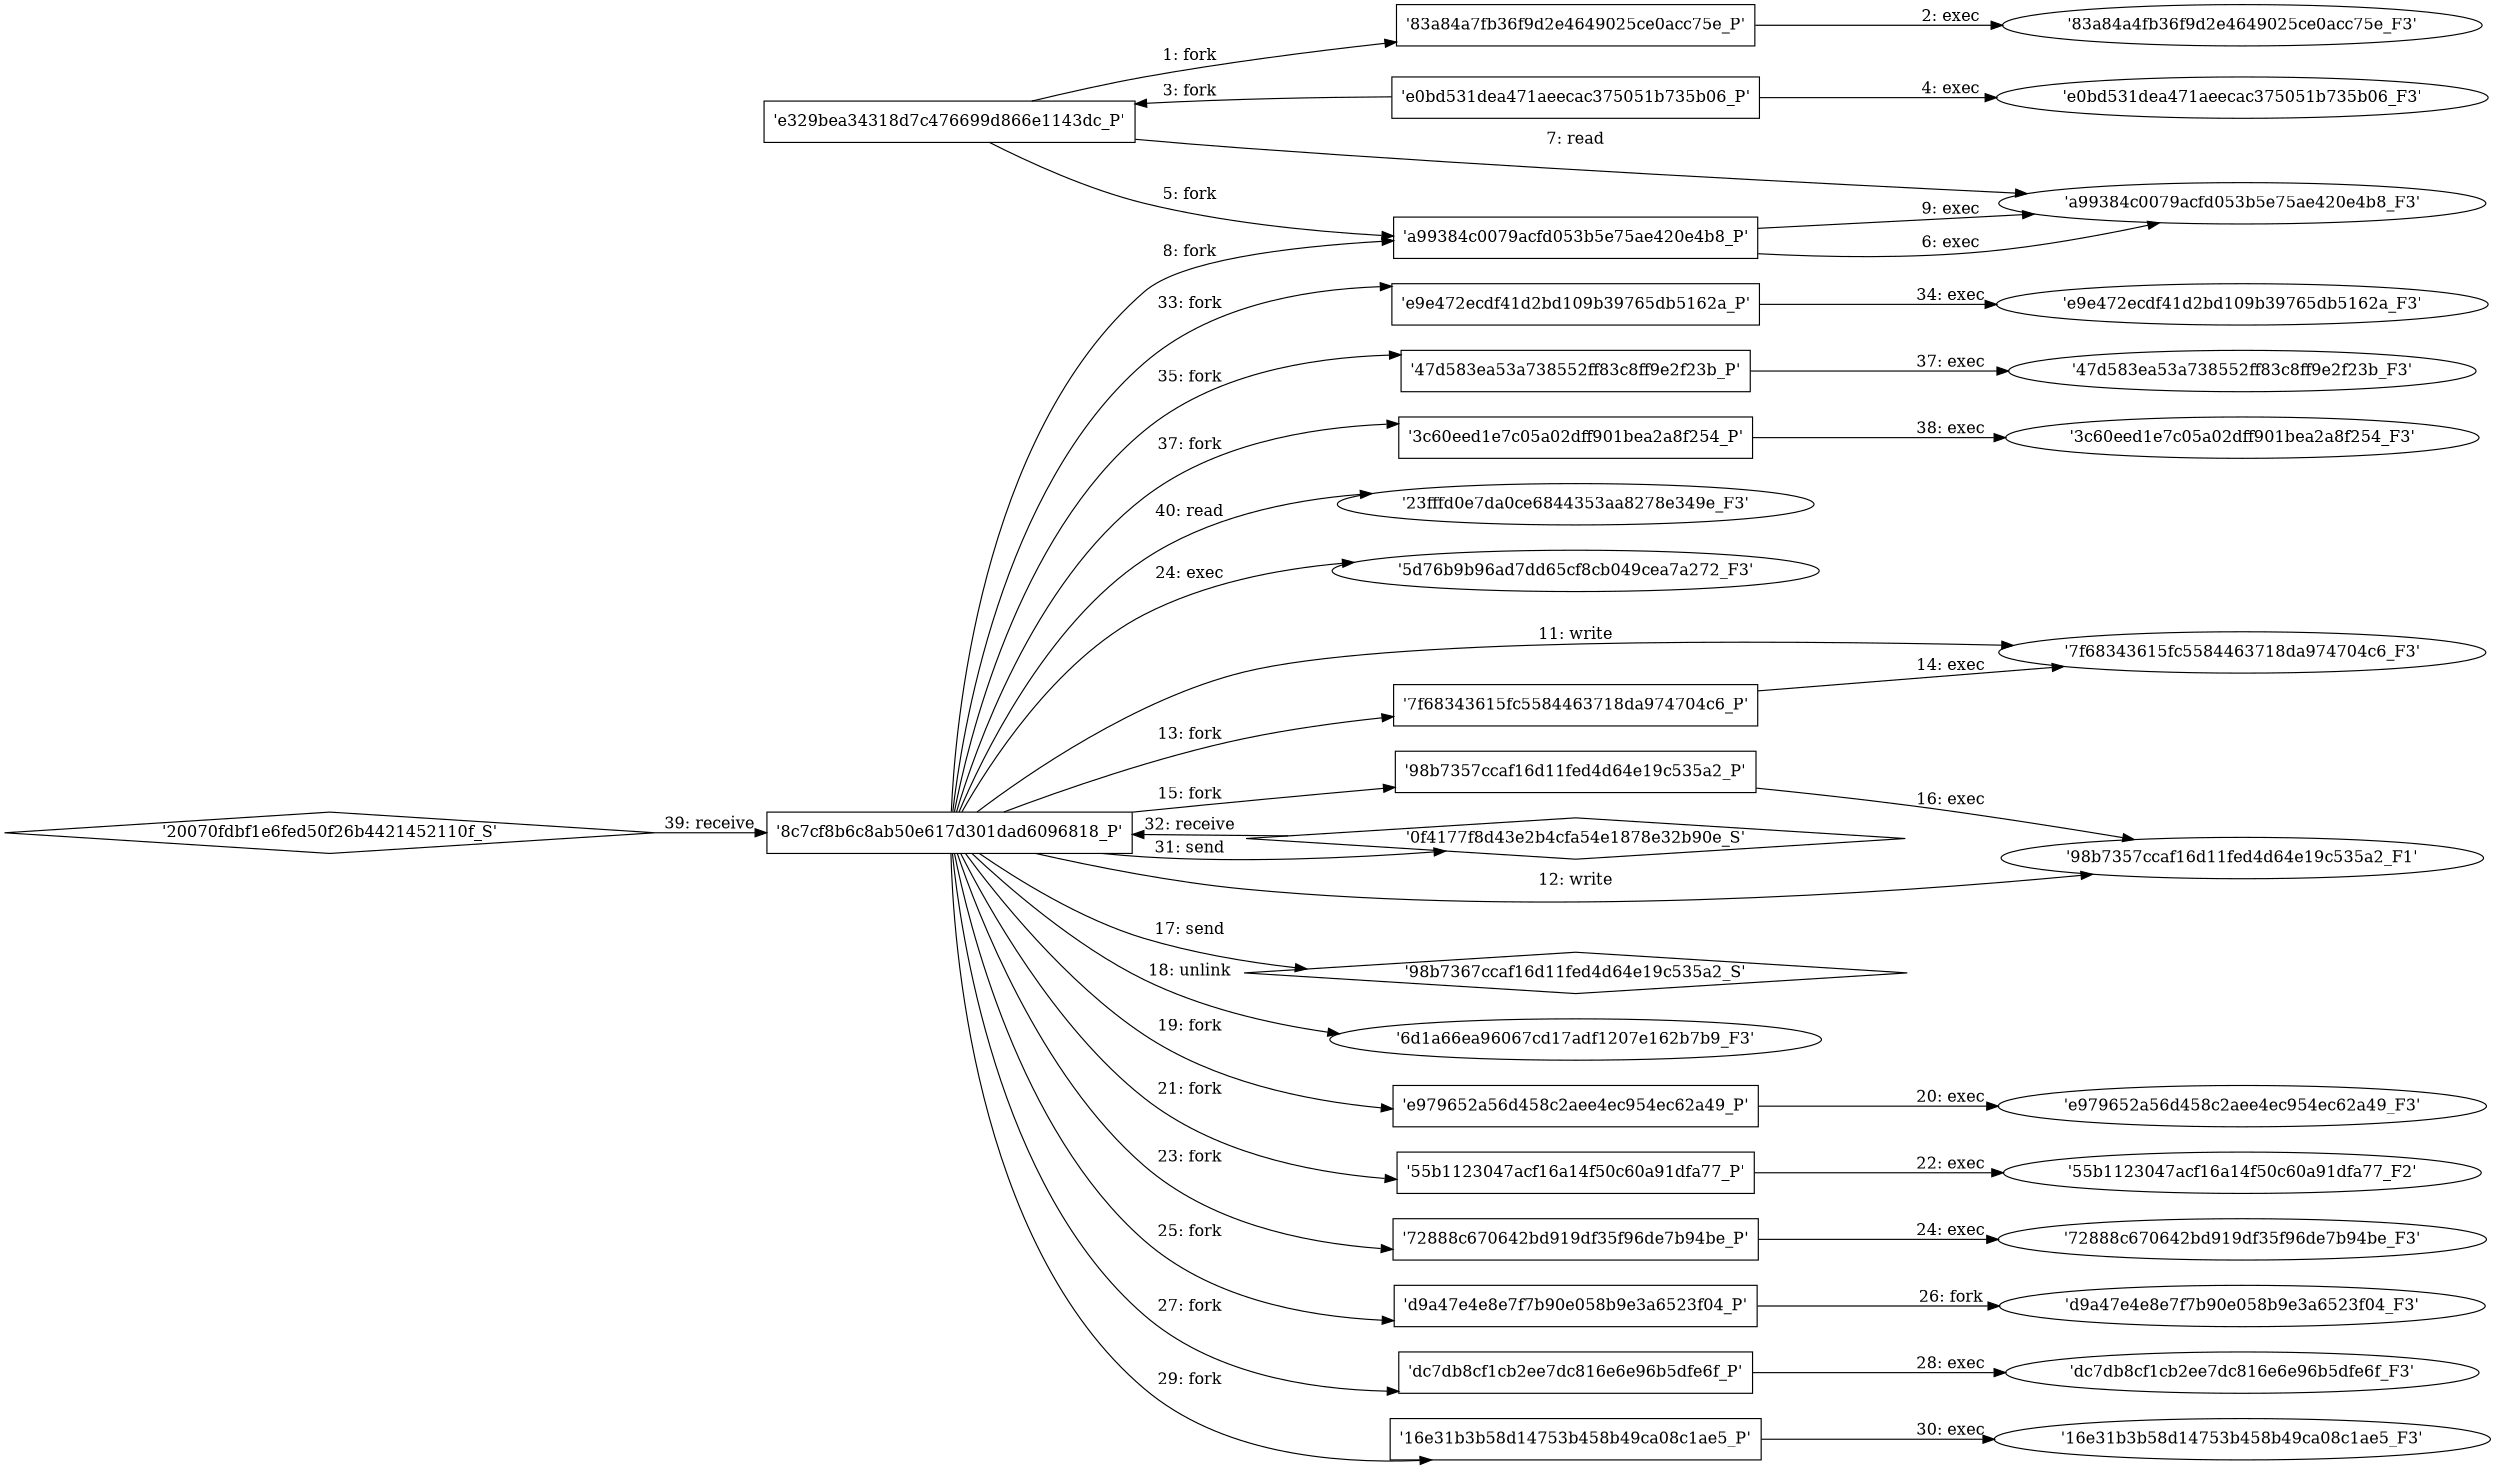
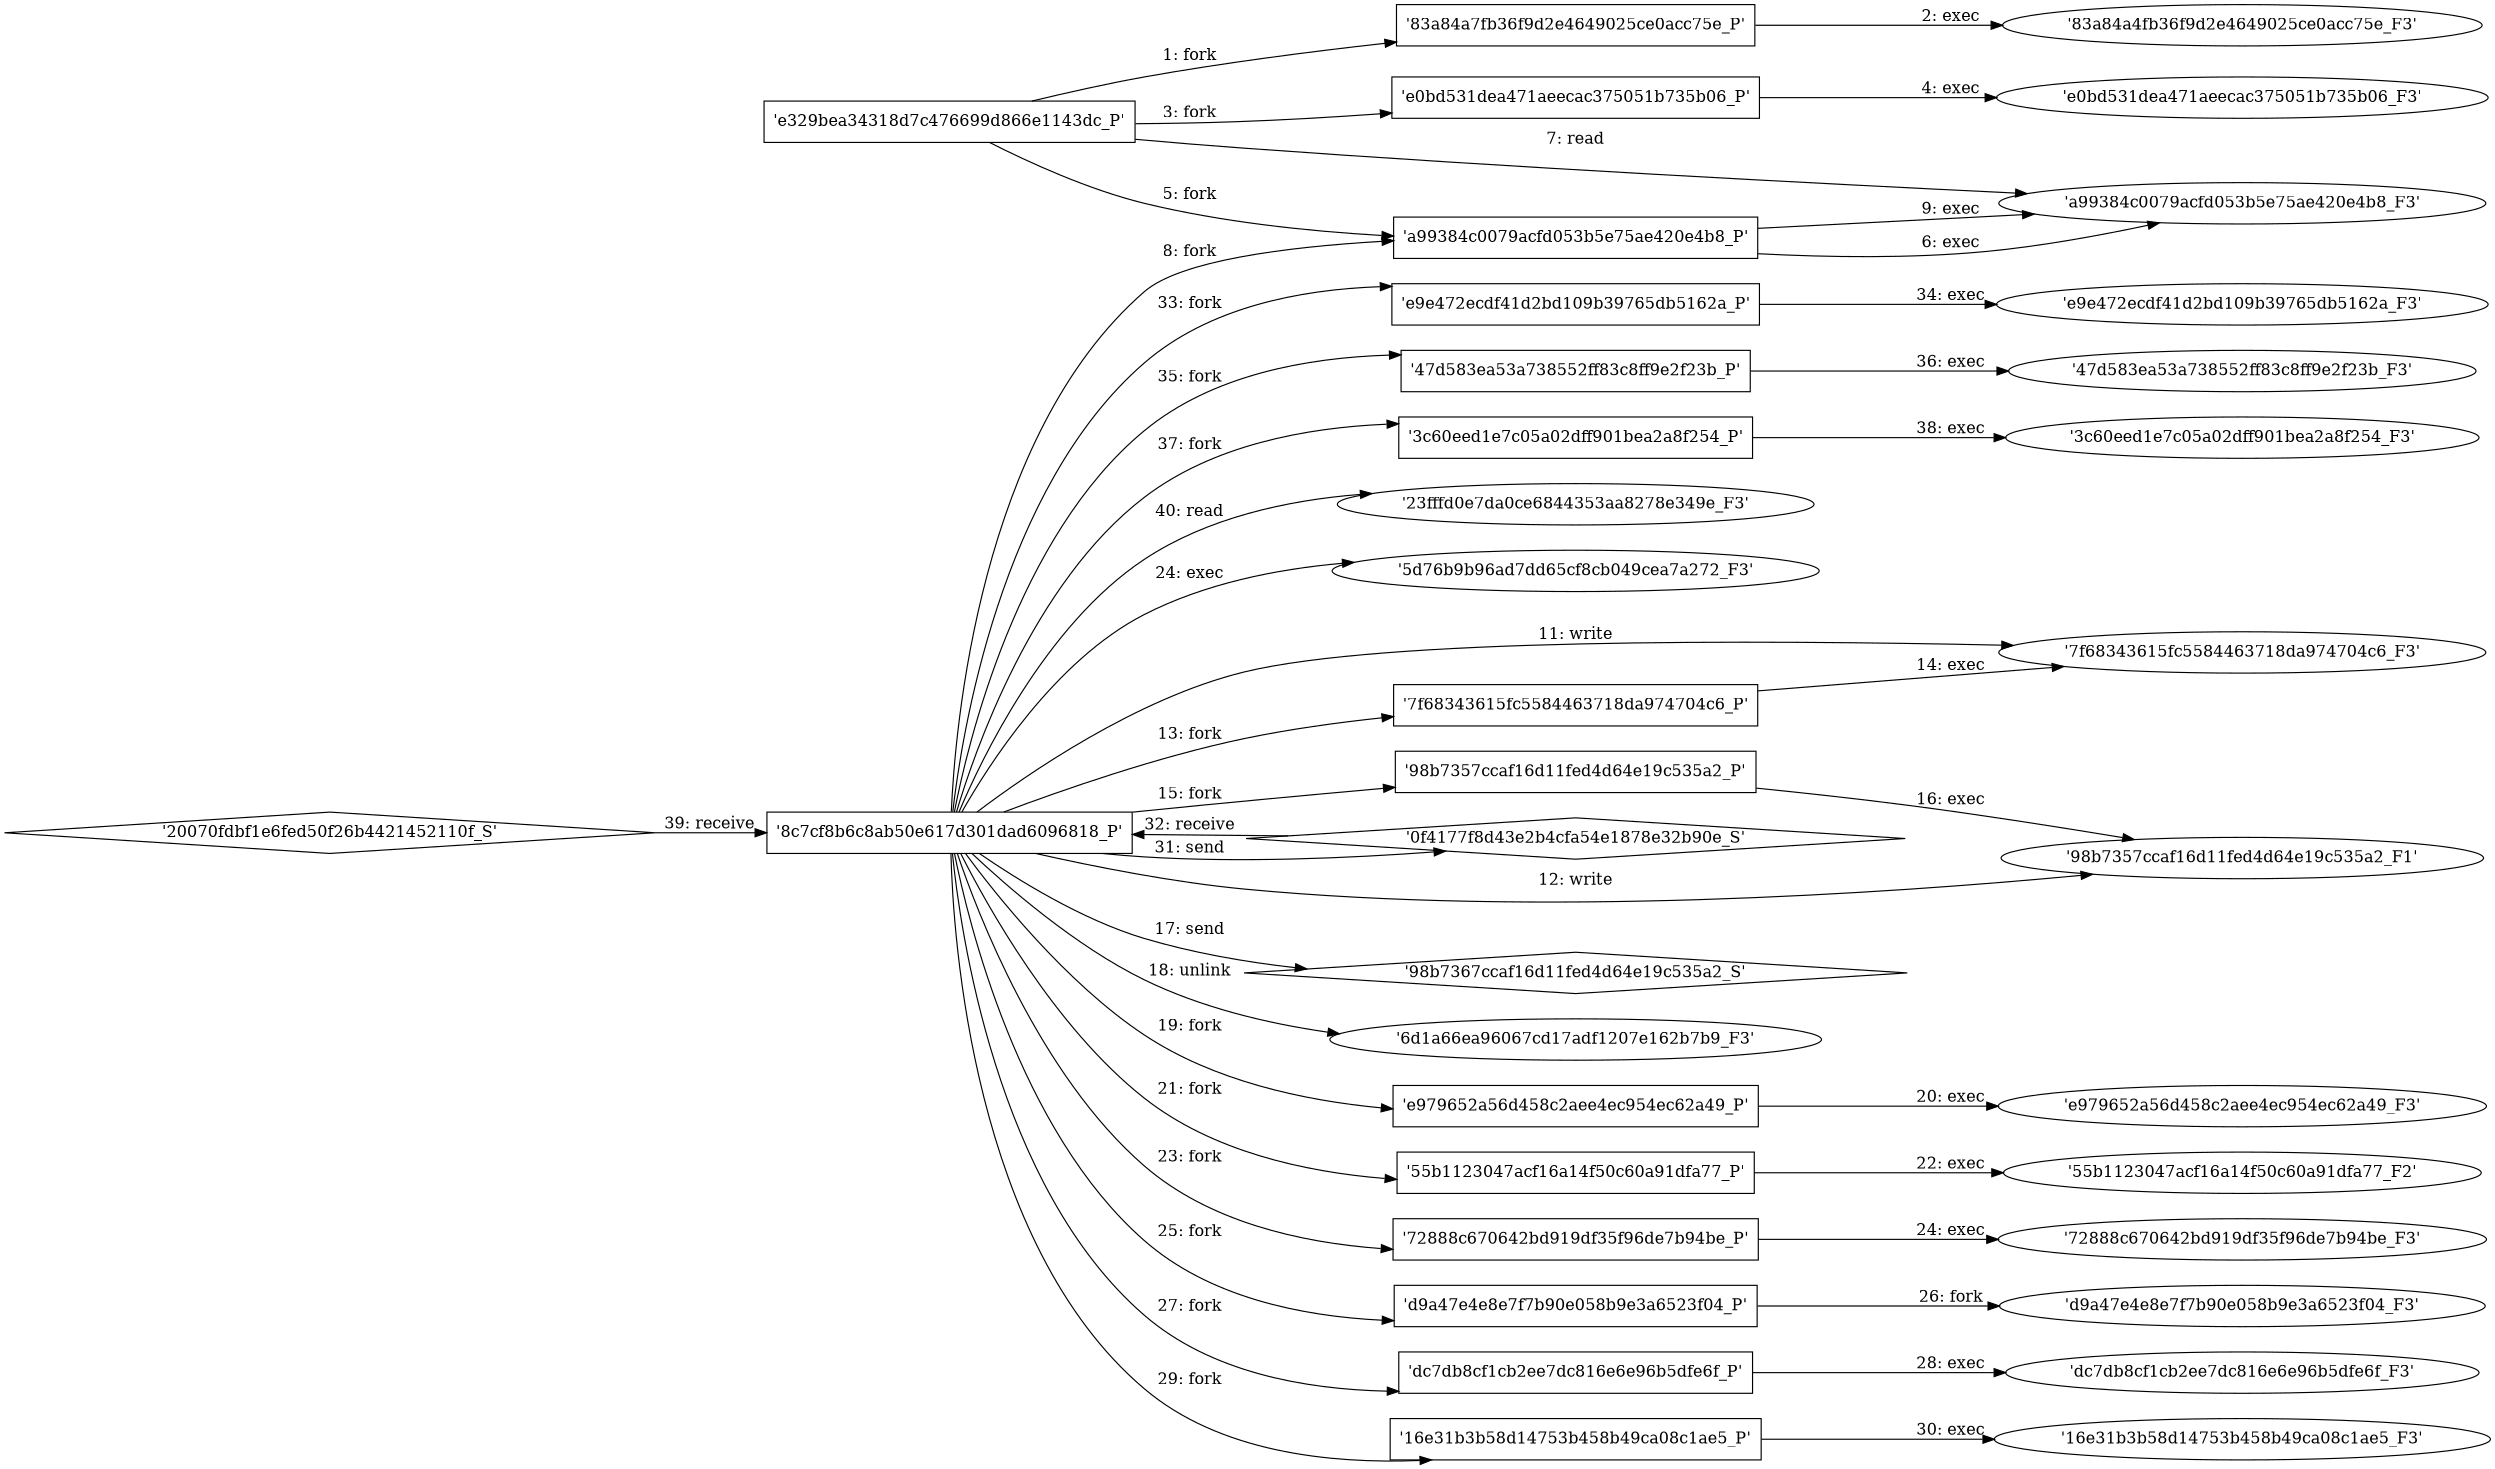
  digraph {
    engine=neato
    fixedsize=false
    fontsize=10
    nodesep=0.3
    rankdir=LR
    ranksep=0
    splines=true
    node [node_type=Process shape=ellipse]
    "'e329bea34318d7c476699d866e1143dc_P'" [shape=box]
    n2 [label="'83a84a7fb36f9d2e4649025ce0acc75e_P'" shape=box]
    "'e0bd531dea471aeecac375051b735b06_P'" [shape=box]
    "'a99384c0079acfd053b5e75ae420e4b8_P'" [shape=box]
    "'a99384c0079acfd053b5e75ae420e4b8_F3'" [node_type=File]
    "'83a84a4fb36f9d2e4649025ce0acc75e_F3'" [node_type=File]
    "'e0bd531dea471aeecac375051b735b06_F3'" [node_type=File]
    "'8c7cf8b6c8ab50e617d301dad6096818_P'" [shape=box]
    "'5d76b9b96ad7dd65cf8cb049cea7a272_F3'" [node_type=file]
    "'7f68343615fc5584463718da974704c6_F3'" [node_type=File]
    "'98b7357ccaf16d11fed4d64e19c535a2_F1'" [node_type=File]
    "'7f68343615fc5584463718da974704c6_P'" [shape=box]
    "'98b7357ccaf16d11fed4d64e19c535a2_P'" [shape=box]
    n14 [label="'98b7367ccaf16d11fed4d64e19c535a2_S'" node_type=Socket shape=diamond]
    "'6d1a66ea96067cd17adf1207e162b7b9_F3'" [node_type=file]
    "'e979652a56d458c2aee4ec954ec62a49_P'" [shape=box]
    "'55b1123047acf16a14f50c60a91dfa77_P'" [shape=box]
    "'72888c670642bd919df35f96de7b94be_P'" [shape=box]
    "'d9a47e4e8e7f7b90e058b9e3a6523f04_P'" [shape=box]
    "'dc7db8cf1cb2ee7dc816e6e96b5dfe6f_P'" [shape=box]
    "'16e31b3b58d14753b458b49ca08c1ae5_P'" [shape=box]
    "'0f4177f8d43e2b4cfa54e1878e32b90e_S'" [node_type=Socket shape=diamond]
    "'e9e472ecdf41d2bd109b39765db5162a_P'" [shape=box]
    "'47d583ea53a738552ff83c8ff9e2f23b_P'" [shape=box]
    "'3c60eed1e7c05a02dff901bea2a8f254_P'" [shape=box]
    "'23fffd0e7da0ce6844353aa8278e349e_F3'" [node_type=file]
    "'e979652a56d458c2aee4ec954ec62a49_F3'" [node_type=File]
    "'55b1123047acf16a14f50c60a91dfa77_F2'" [node_type=File]
    "'72888c670642bd919df35f96de7b94be_F3'" [node_type=File]
    "'d9a47e4e8e7f7b90e058b9e3a6523f04_F3'" [node_type=File]
    "'dc7db8cf1cb2ee7dc816e6e96b5dfe6f_F3'" [node_type=File]
    "'16e31b3b58d14753b458b49ca08c1ae5_F3'" [node_type=File]
    "'e9e472ecdf41d2bd109b39765db5162a_F3'" [node_type=File]
    "'47d583ea53a738552ff83c8ff9e2f23b_F3'" [node_type=File]
    "'3c60eed1e7c05a02dff901bea2a8f254_F3'" [node_type=File]
    "'20070fdbf1e6fed50f26b4421452110f_S'" [node_type=Socket shape=diamond]
    "'e329bea34318d7c476699d866e1143dc_P'" -> n2 [label="1: fork"]
-   "'e0bd531dea471aeecac375051b735b06_P'" -> "'e329bea34318d7c476699d866e1143dc_P'" [label="3: fork"]
+   "'e329bea34318d7c476699d866e1143dc_P'" -> "'e0bd531dea471aeecac375051b735b06_P'" [label="3: fork"]
    "'e329bea34318d7c476699d866e1143dc_P'" -> "'a99384c0079acfd053b5e75ae420e4b8_P'" [label="5: fork"]
    "'e329bea34318d7c476699d866e1143dc_P'" -> "'a99384c0079acfd053b5e75ae420e4b8_F3'" [label="7: read"]
    n2 -> "'83a84a4fb36f9d2e4649025ce0acc75e_F3'" [label="2: exec"]
    "'e0bd531dea471aeecac375051b735b06_P'" -> "'e0bd531dea471aeecac375051b735b06_F3'" [label="4: exec"]
    "'a99384c0079acfd053b5e75ae420e4b8_P'" -> "'a99384c0079acfd053b5e75ae420e4b8_F3'" [label="6: exec"]
    "'a99384c0079acfd053b5e75ae420e4b8_P'" -> "'a99384c0079acfd053b5e75ae420e4b8_F3'" [label="9: exec"]
    "'8c7cf8b6c8ab50e617d301dad6096818_P'" -> "'a99384c0079acfd053b5e75ae420e4b8_P'" [label="8: fork"]
    "'8c7cf8b6c8ab50e617d301dad6096818_P'" -> "'5d76b9b96ad7dd65cf8cb049cea7a272_F3'" [label="24: exec"]
    "'8c7cf8b6c8ab50e617d301dad6096818_P'" -> "'7f68343615fc5584463718da974704c6_F3'" [label="11: write"]
    "'8c7cf8b6c8ab50e617d301dad6096818_P'" -> "'98b7357ccaf16d11fed4d64e19c535a2_F1'" [label="12: write"]
    "'8c7cf8b6c8ab50e617d301dad6096818_P'" -> "'7f68343615fc5584463718da974704c6_P'" [label="13: fork"]
    "'8c7cf8b6c8ab50e617d301dad6096818_P'" -> "'98b7357ccaf16d11fed4d64e19c535a2_P'" [label="15: fork"]
    "'8c7cf8b6c8ab50e617d301dad6096818_P'" -> n14 [label="17: send"]
    "'8c7cf8b6c8ab50e617d301dad6096818_P'" -> "'6d1a66ea96067cd17adf1207e162b7b9_F3'" [label="18: unlink"]
    "'8c7cf8b6c8ab50e617d301dad6096818_P'" -> "'e979652a56d458c2aee4ec954ec62a49_P'" [label="19: fork"]
    "'8c7cf8b6c8ab50e617d301dad6096818_P'" -> "'55b1123047acf16a14f50c60a91dfa77_P'" [label="21: fork"]
    "'8c7cf8b6c8ab50e617d301dad6096818_P'" -> "'72888c670642bd919df35f96de7b94be_P'" [label="23: fork"]
    "'8c7cf8b6c8ab50e617d301dad6096818_P'" -> "'d9a47e4e8e7f7b90e058b9e3a6523f04_P'" [label="25: fork"]
    "'8c7cf8b6c8ab50e617d301dad6096818_P'" -> "'dc7db8cf1cb2ee7dc816e6e96b5dfe6f_P'" [label="27: fork"]
    "'8c7cf8b6c8ab50e617d301dad6096818_P'" -> "'16e31b3b58d14753b458b49ca08c1ae5_P'" [label="29: fork"]
    "'8c7cf8b6c8ab50e617d301dad6096818_P'" -> "'0f4177f8d43e2b4cfa54e1878e32b90e_S'" [label="31: send"]
    "'8c7cf8b6c8ab50e617d301dad6096818_P'" -> "'e9e472ecdf41d2bd109b39765db5162a_P'" [label="33: fork"]
    "'8c7cf8b6c8ab50e617d301dad6096818_P'" -> "'47d583ea53a738552ff83c8ff9e2f23b_P'" [label="35: fork"]
    "'8c7cf8b6c8ab50e617d301dad6096818_P'" -> "'3c60eed1e7c05a02dff901bea2a8f254_P'" [label="37: fork"]
    "'8c7cf8b6c8ab50e617d301dad6096818_P'" -> "'23fffd0e7da0ce6844353aa8278e349e_F3'" [label="40: read"]
    "'7f68343615fc5584463718da974704c6_P'" -> "'7f68343615fc5584463718da974704c6_F3'" [label="14: exec"]
    "'98b7357ccaf16d11fed4d64e19c535a2_P'" -> "'98b7357ccaf16d11fed4d64e19c535a2_F1'" [label="16: exec"]
    "'e979652a56d458c2aee4ec954ec62a49_P'" -> "'e979652a56d458c2aee4ec954ec62a49_F3'" [label="20: exec"]
    "'55b1123047acf16a14f50c60a91dfa77_P'" -> "'55b1123047acf16a14f50c60a91dfa77_F2'" [label="22: exec"]
    "'72888c670642bd919df35f96de7b94be_P'" -> "'72888c670642bd919df35f96de7b94be_F3'" [label="24: exec"]
    "'d9a47e4e8e7f7b90e058b9e3a6523f04_P'" -> "'d9a47e4e8e7f7b90e058b9e3a6523f04_F3'" [label="26: fork"]
    "'dc7db8cf1cb2ee7dc816e6e96b5dfe6f_P'" -> "'dc7db8cf1cb2ee7dc816e6e96b5dfe6f_F3'" [label="28: exec"]
    "'16e31b3b58d14753b458b49ca08c1ae5_P'" -> "'16e31b3b58d14753b458b49ca08c1ae5_F3'" [label="30: exec"]
    "'0f4177f8d43e2b4cfa54e1878e32b90e_S'" -> "'8c7cf8b6c8ab50e617d301dad6096818_P'" [label="32: receive"]
    "'e9e472ecdf41d2bd109b39765db5162a_P'" -> "'e9e472ecdf41d2bd109b39765db5162a_F3'" [label="34: exec"]
-   "'47d583ea53a738552ff83c8ff9e2f23b_P'" -> "'47d583ea53a738552ff83c8ff9e2f23b_F3'" [label="37: exec"]
+   "'47d583ea53a738552ff83c8ff9e2f23b_P'" -> "'47d583ea53a738552ff83c8ff9e2f23b_F3'" [label="36: exec"]
    "'3c60eed1e7c05a02dff901bea2a8f254_P'" -> "'3c60eed1e7c05a02dff901bea2a8f254_F3'" [label="38: exec"]
    "'20070fdbf1e6fed50f26b4421452110f_S'" -> "'8c7cf8b6c8ab50e617d301dad6096818_P'" [label="39: receive"]
  }
